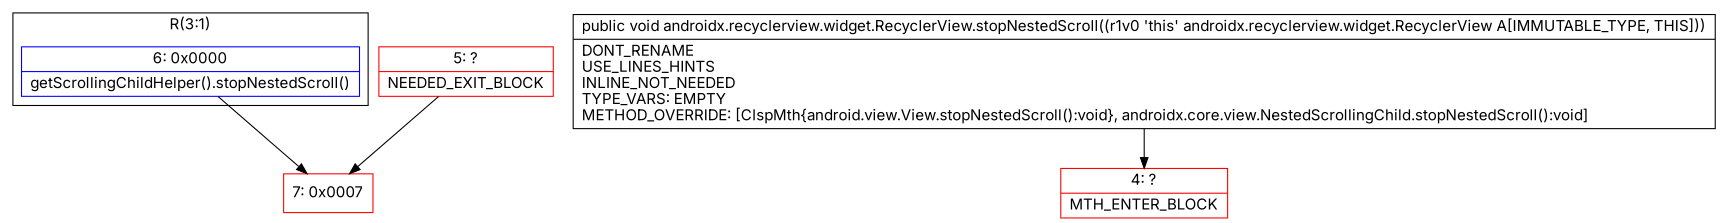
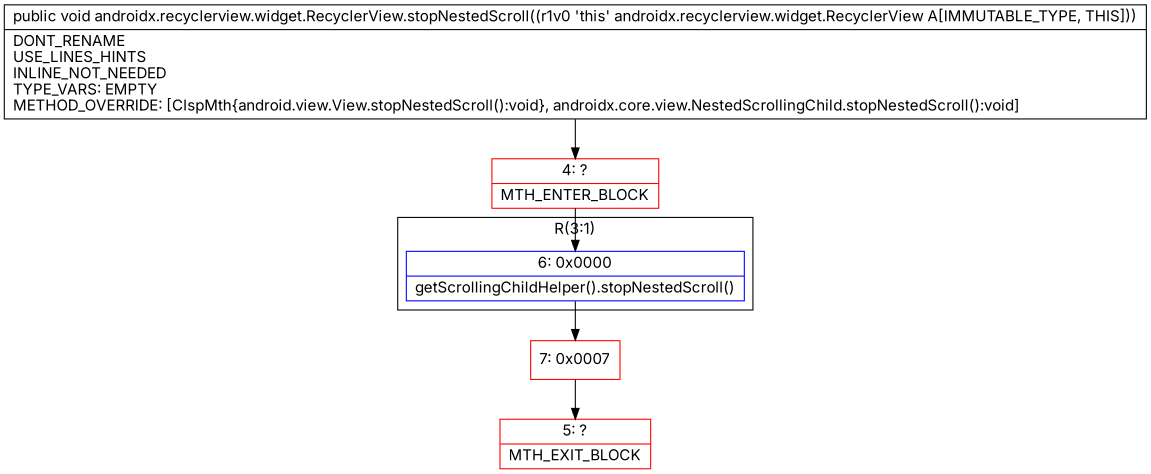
  digraph {
    fontname=Inter
    node [color=red fontname=Inter shape=record]
    edge [fontname=Inter]
    n1 [color=blue label="{6\:\ 0x0000|getScrollingChildHelper().stopNestedScroll()\l}"]
    n2 [label="{7\:\ 0x0007}"]
-   n3 [label="{5\:\ ?|NEEDED_EXIT_BLOCK\l}"]
+   n3 [label="{5\:\ ?|MTH_EXIT_BLOCK\l}"]
    n4 [label="{4\:\ ?|MTH_ENTER_BLOCK\l}"]
    n5 [label="{public void androidx.recyclerview.widget.RecyclerView.stopNestedScroll((r1v0 'this' androidx.recyclerview.widget.RecyclerView A[IMMUTABLE_TYPE, THIS]))  | DONT_RENAME\lUSE_LINES_HINTS\lINLINE_NOT_NEEDED\lTYPE_VARS: EMPTY\lMETHOD_OVERRIDE: [ClspMth\{android.view.View.stopNestedScroll():void\}, androidx.core.view.NestedScrollingChild.stopNestedScroll():void]\l}" color=""]
    subgraph cluster_1 {
      label="R(3:1)"
      n1
    }
    n1 -> n2
-   n3 -> n2
+   n2 -> n3
+   n4 -> n1
    n5 -> n4
  }
